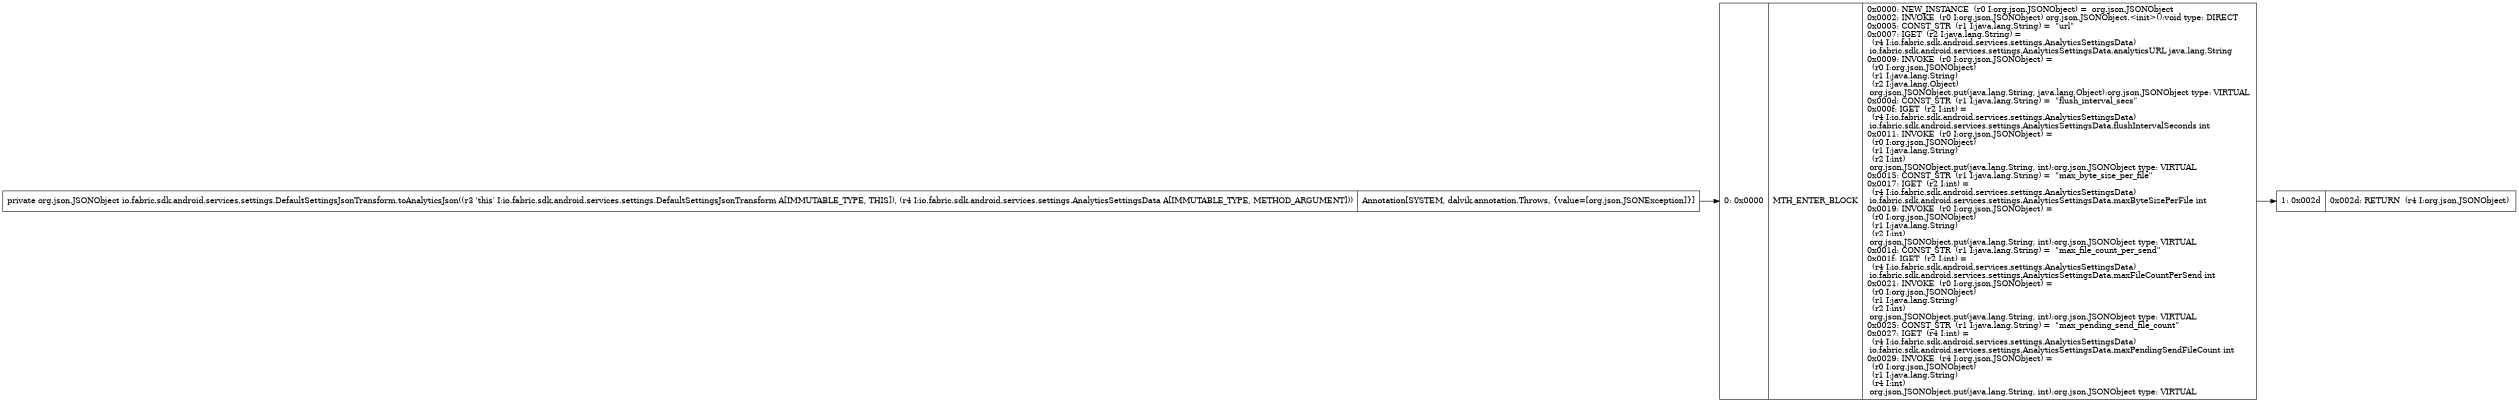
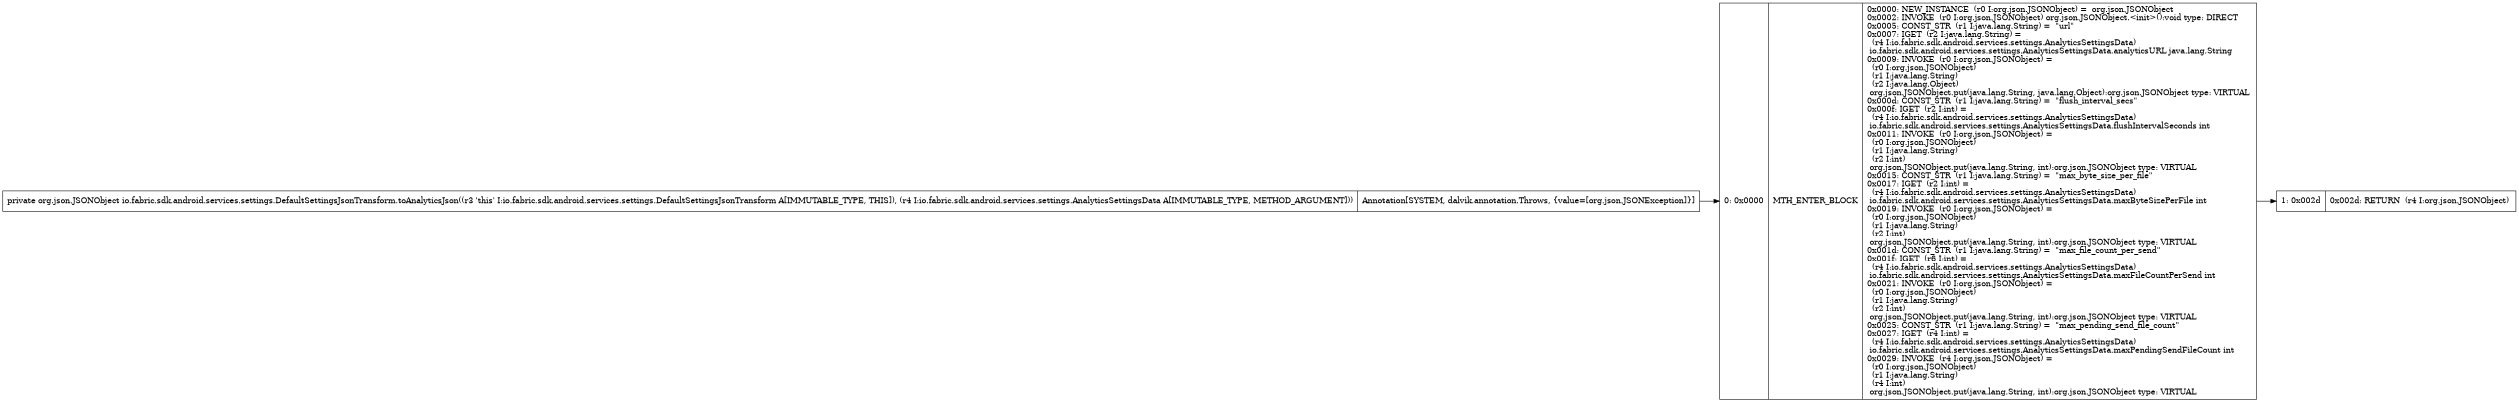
  digraph {
    rankdir=LR
    node [shape=record]
    edge [style=solid]
-   n1 [label="{0\:\ 0x0000|MTH_ENTER_BLOCK\l|0x0000: NEW_INSTANCE  (r0 I:org.json.JSONObject) =  org.json.JSONObject \l0x0002: INVOKE  (r0 I:org.json.JSONObject) org.json.JSONObject.\<init\>():void type: DIRECT \l0x0005: CONST_STR  (r1 I:java.lang.String) =  \"url\" \l0x0007: IGET  (r2 I:java.lang.String) = \l  (r4 I:io.fabric.sdk.android.services.settings.AnalyticsSettingsData)\l io.fabric.sdk.android.services.settings.AnalyticsSettingsData.analyticsURL java.lang.String \l0x0009: INVOKE  (r0 I:org.json.JSONObject) = \l  (r0 I:org.json.JSONObject)\l  (r1 I:java.lang.String)\l  (r2 I:java.lang.Object)\l org.json.JSONObject.put(java.lang.String, java.lang.Object):org.json.JSONObject type: VIRTUAL \l0x000d: CONST_STR  (r1 I:java.lang.String) =  \"flush_interval_secs\" \l0x000f: IGET  (r2 I:int) = \l  (r4 I:io.fabric.sdk.android.services.settings.AnalyticsSettingsData)\l io.fabric.sdk.android.services.settings.AnalyticsSettingsData.flushIntervalSeconds int \l0x0011: INVOKE  (r0 I:org.json.JSONObject) = \l  (r0 I:org.json.JSONObject)\l  (r1 I:java.lang.String)\l  (r2 I:int)\l org.json.JSONObject.put(java.lang.String, int):org.json.JSONObject type: VIRTUAL \l0x0015: CONST_STR  (r1 I:java.lang.String) =  \"max_byte_size_per_file\" \l0x0017: IGET  (r2 I:int) = \l  (r4 I:io.fabric.sdk.android.services.settings.AnalyticsSettingsData)\l io.fabric.sdk.android.services.settings.AnalyticsSettingsData.maxByteSizePerFile int \l0x0019: INVOKE  (r0 I:org.json.JSONObject) = \l  (r0 I:org.json.JSONObject)\l  (r1 I:java.lang.String)\l  (r2 I:int)\l org.json.JSONObject.put(java.lang.String, int):org.json.JSONObject type: VIRTUAL \l0x001d: CONST_STR  (r1 I:java.lang.String) =  \"max_file_count_per_send\" \l0x001f: IGET  (r2 I:int) = \l  (r4 I:io.fabric.sdk.android.services.settings.AnalyticsSettingsData)\l io.fabric.sdk.android.services.settings.AnalyticsSettingsData.maxFileCountPerSend int \l0x0021: INVOKE  (r0 I:org.json.JSONObject) = \l  (r0 I:org.json.JSONObject)\l  (r1 I:java.lang.String)\l  (r2 I:int)\l org.json.JSONObject.put(java.lang.String, int):org.json.JSONObject type: VIRTUAL \l0x0025: CONST_STR  (r1 I:java.lang.String) =  \"max_pending_send_file_count\" \l0x0027: IGET  (r4 I:int) = \l  (r4 I:io.fabric.sdk.android.services.settings.AnalyticsSettingsData)\l io.fabric.sdk.android.services.settings.AnalyticsSettingsData.maxPendingSendFileCount int \l0x0029: INVOKE  (r4 I:org.json.JSONObject) = \l  (r0 I:org.json.JSONObject)\l  (r1 I:java.lang.String)\l  (r4 I:int)\l org.json.JSONObject.put(java.lang.String, int):org.json.JSONObject type: VIRTUAL \l}"]
+   n1 [label="{0\:\ 0x0000|MTH_ENTER_BLOCK\l|0x0000: NEW_INSTANCE  (r0 I:org.json.JSONObject) =  org.json.JSONObject \l0x0002: INVOKE  (r0 I:org.json.JSONObject) org.json.JSONObject.\<init\>():void type: DIRECT \l0x0005: CONST_STR  (r1 I:java.lang.String) =  \"url\" \l0x0007: IGET  (r2 I:java.lang.String) = \l  (r4 I:io.fabric.sdk.android.services.settings.AnalyticsSettingsData)\l io.fabric.sdk.android.services.settings.AnalyticsSettingsData.analyticsURL java.lang.String \l0x0009: INVOKE  (r0 I:org.json.JSONObject) = \l  (r0 I:org.json.JSONObject)\l  (r1 I:java.lang.String)\l  (r2 I:java.lang.Object)\l org.json.JSONObject.put(java.lang.String, java.lang.Object):org.json.JSONObject type: VIRTUAL \l0x000d: CONST_STR  (r1 I:java.lang.String) =  \"flush_interval_secs\" \l0x000f: IGET  (r2 I:int) = \l  (r4 I:io.fabric.sdk.android.services.settings.AnalyticsSettingsData)\l io.fabric.sdk.android.services.settings.AnalyticsSettingsData.flushIntervalSeconds int \l0x0011: INVOKE  (r0 I:org.json.JSONObject) = \l  (r0 I:org.json.JSONObject)\l  (r1 I:java.lang.String)\l  (r2 I:int)\l org.json.JSONObject.put(java.lang.String, int):org.json.JSONObject type: VIRTUAL \l0x0015: CONST_STR  (r1 I:java.lang.String) =  \"max_byte_size_per_file\" \l0x0017: IGET  (r2 I:int) = \l  (r4 I:io.fabric.sdk.android.services.settings.AnalyticsSettingsData)\l io.fabric.sdk.android.services.settings.AnalyticsSettingsData.maxByteSizePerFile int \l0x0019: INVOKE  (r0 I:org.json.JSONObject) = \l  (r0 I:org.json.JSONObject)\l  (r1 I:java.lang.String)\l  (r2 I:int)\l org.json.JSONObject.put(java.lang.String, int):org.json.JSONObject type: VIRTUAL \l0x001d: CONST_STR  (r1 I:java.lang.String) =  \"max_file_count_per_send\" \l0x001f: IGET  (r6 I:int) = \l  (r4 I:io.fabric.sdk.android.services.settings.AnalyticsSettingsData)\l io.fabric.sdk.android.services.settings.AnalyticsSettingsData.maxFileCountPerSend int \l0x0021: INVOKE  (r0 I:org.json.JSONObject) = \l  (r0 I:org.json.JSONObject)\l  (r1 I:java.lang.String)\l  (r2 I:int)\l org.json.JSONObject.put(java.lang.String, int):org.json.JSONObject type: VIRTUAL \l0x0025: CONST_STR  (r1 I:java.lang.String) =  \"max_pending_send_file_count\" \l0x0027: IGET  (r4 I:int) = \l  (r4 I:io.fabric.sdk.android.services.settings.AnalyticsSettingsData)\l io.fabric.sdk.android.services.settings.AnalyticsSettingsData.maxPendingSendFileCount int \l0x0029: INVOKE  (r4 I:org.json.JSONObject) = \l  (r0 I:org.json.JSONObject)\l  (r1 I:java.lang.String)\l  (r4 I:int)\l org.json.JSONObject.put(java.lang.String, int):org.json.JSONObject type: VIRTUAL \l}"]
    n2 [label="{1\:\ 0x002d|0x002d: RETURN  (r4 I:org.json.JSONObject) \l}"]
    n3 [label="{private org.json.JSONObject io.fabric.sdk.android.services.settings.DefaultSettingsJsonTransform.toAnalyticsJson((r3 'this' I:io.fabric.sdk.android.services.settings.DefaultSettingsJsonTransform A[IMMUTABLE_TYPE, THIS]), (r4 I:io.fabric.sdk.android.services.settings.AnalyticsSettingsData A[IMMUTABLE_TYPE, METHOD_ARGUMENT]))  | Annotation[SYSTEM, dalvik.annotation.Throws, \{value=[org.json.JSONException]\}]\l}"]
    n1 -> n2
    n3 -> n1
  }
